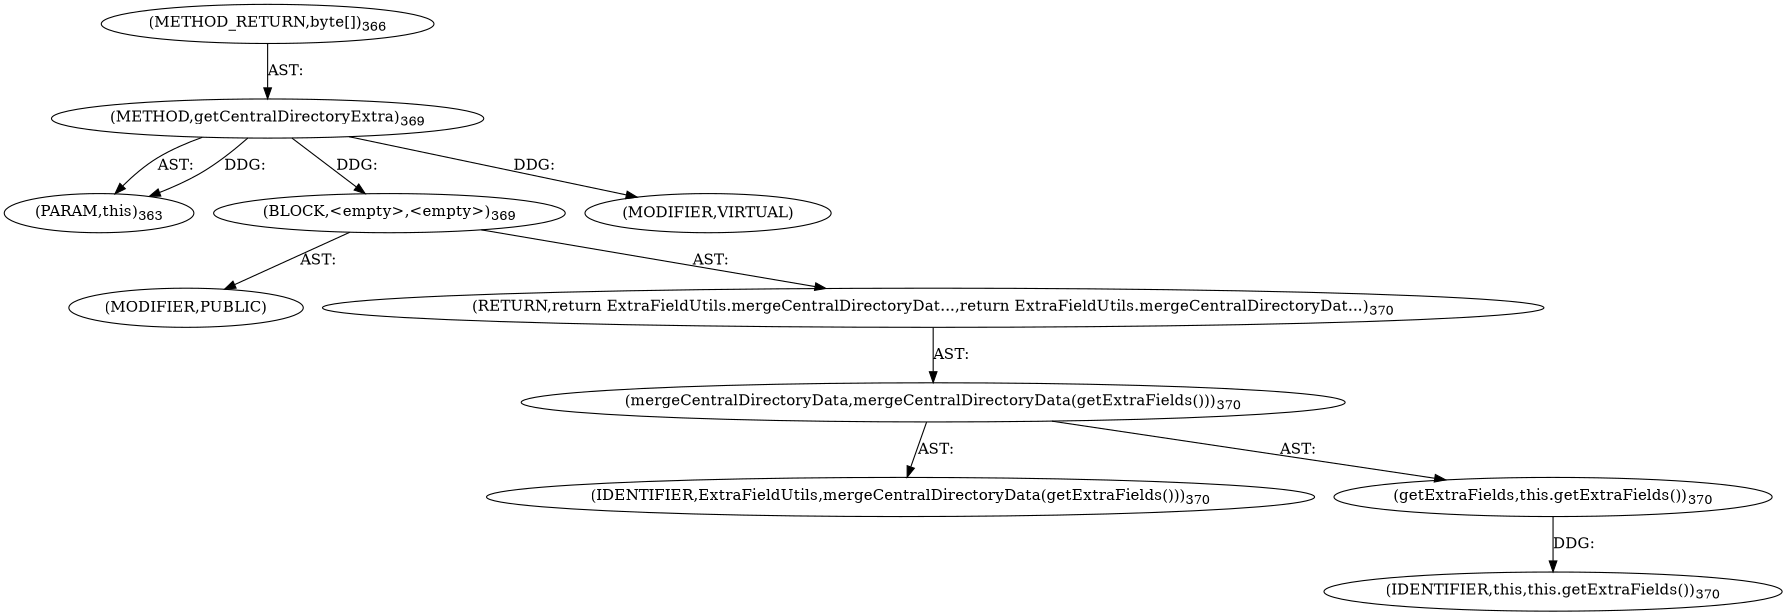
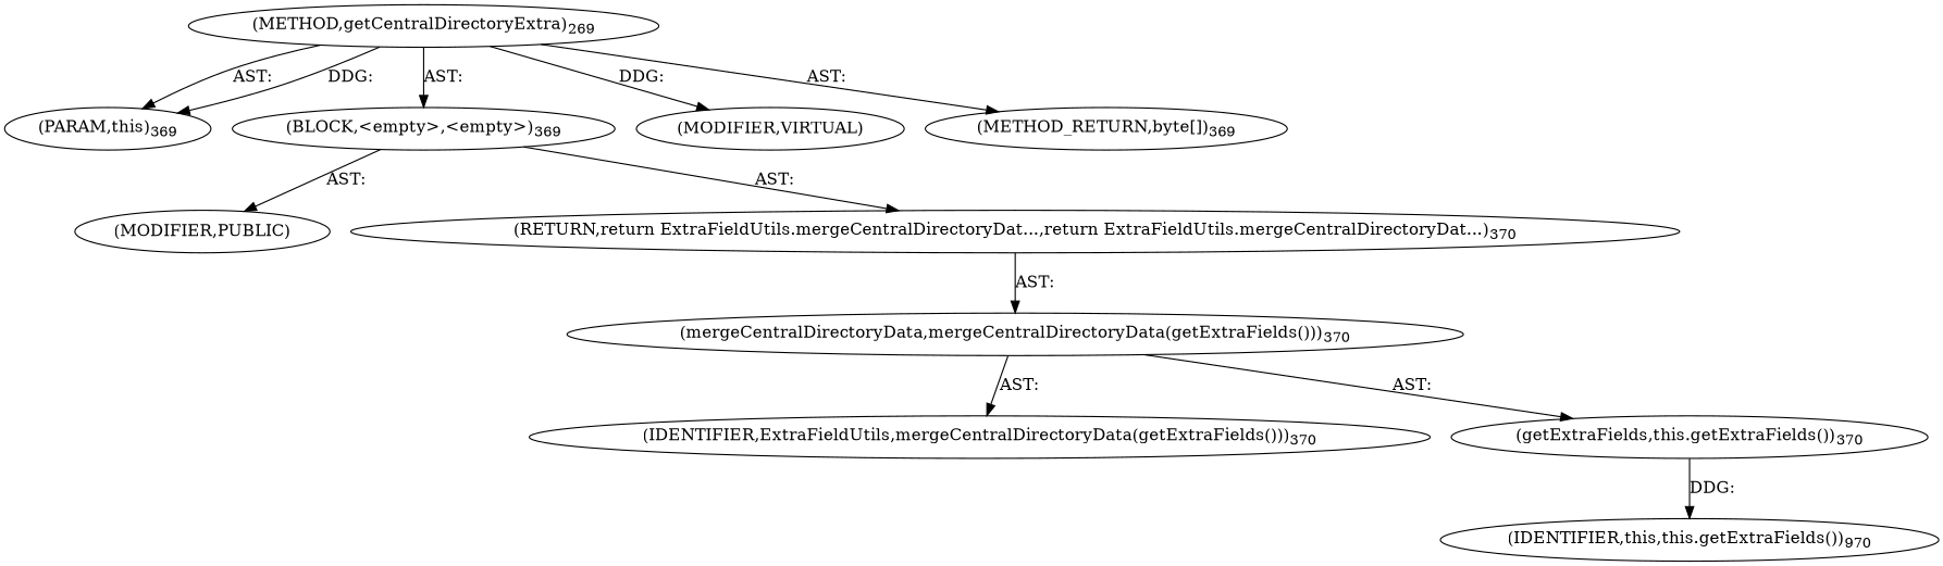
  digraph {
-   n1 [label=<(METHOD,getCentralDirectoryExtra)<SUB>369</SUB>>]
-   n2 [label=<(PARAM,this)<SUB>363</SUB>>]
+   n1 [label=<(METHOD,getCentralDirectoryExtra)<SUB>269</SUB>>]
+   n2 [label=<(PARAM,this)<SUB>369</SUB>>]
    n3 [label=<(BLOCK,&lt;empty&gt;,&lt;empty&gt;)<SUB>369</SUB>>]
    n4 [label=<(MODIFIER,VIRTUAL)>]
-   n5 [label=<(METHOD_RETURN,byte[])<SUB>366</SUB>>]
+   n5 [label=<(METHOD_RETURN,byte[])<SUB>369</SUB>>]
    n6 [label=<(MODIFIER,PUBLIC)>]
    n7 [label=<(RETURN,return ExtraFieldUtils.mergeCentralDirectoryDat...,return ExtraFieldUtils.mergeCentralDirectoryDat...)<SUB>370</SUB>>]
    n8 [label=<(mergeCentralDirectoryData,mergeCentralDirectoryData(getExtraFields()))<SUB>370</SUB>>]
    n9 [label=<(IDENTIFIER,ExtraFieldUtils,mergeCentralDirectoryData(getExtraFields()))<SUB>370</SUB>>]
    n10 [label=<(getExtraFields,this.getExtraFields())<SUB>370</SUB>>]
-   n11 [label=<(IDENTIFIER,this,this.getExtraFields())<SUB>370</SUB>>]
+   n11 [label=<(IDENTIFIER,this,this.getExtraFields())<SUB>970</SUB>>]
    n1 -> n2 [label="AST: "]
    n1 -> n2 [label="DDG: "]
-   n1 -> n3 [label="DDG: "]
+   n1 -> n3 [label="AST: "]
    n1 -> n4 [label="DDG: "]
-   n5 -> n1 [label="AST: "]
+   n1 -> n5 [label="AST: "]
    n3 -> n6 [label="AST: "]
    n3 -> n7 [label="AST: "]
    n7 -> n8 [label="AST: "]
    n8 -> n9 [label="AST: "]
    n8 -> n10 [label="AST: "]
    n10 -> n11 [label="DDG: "]
  }
